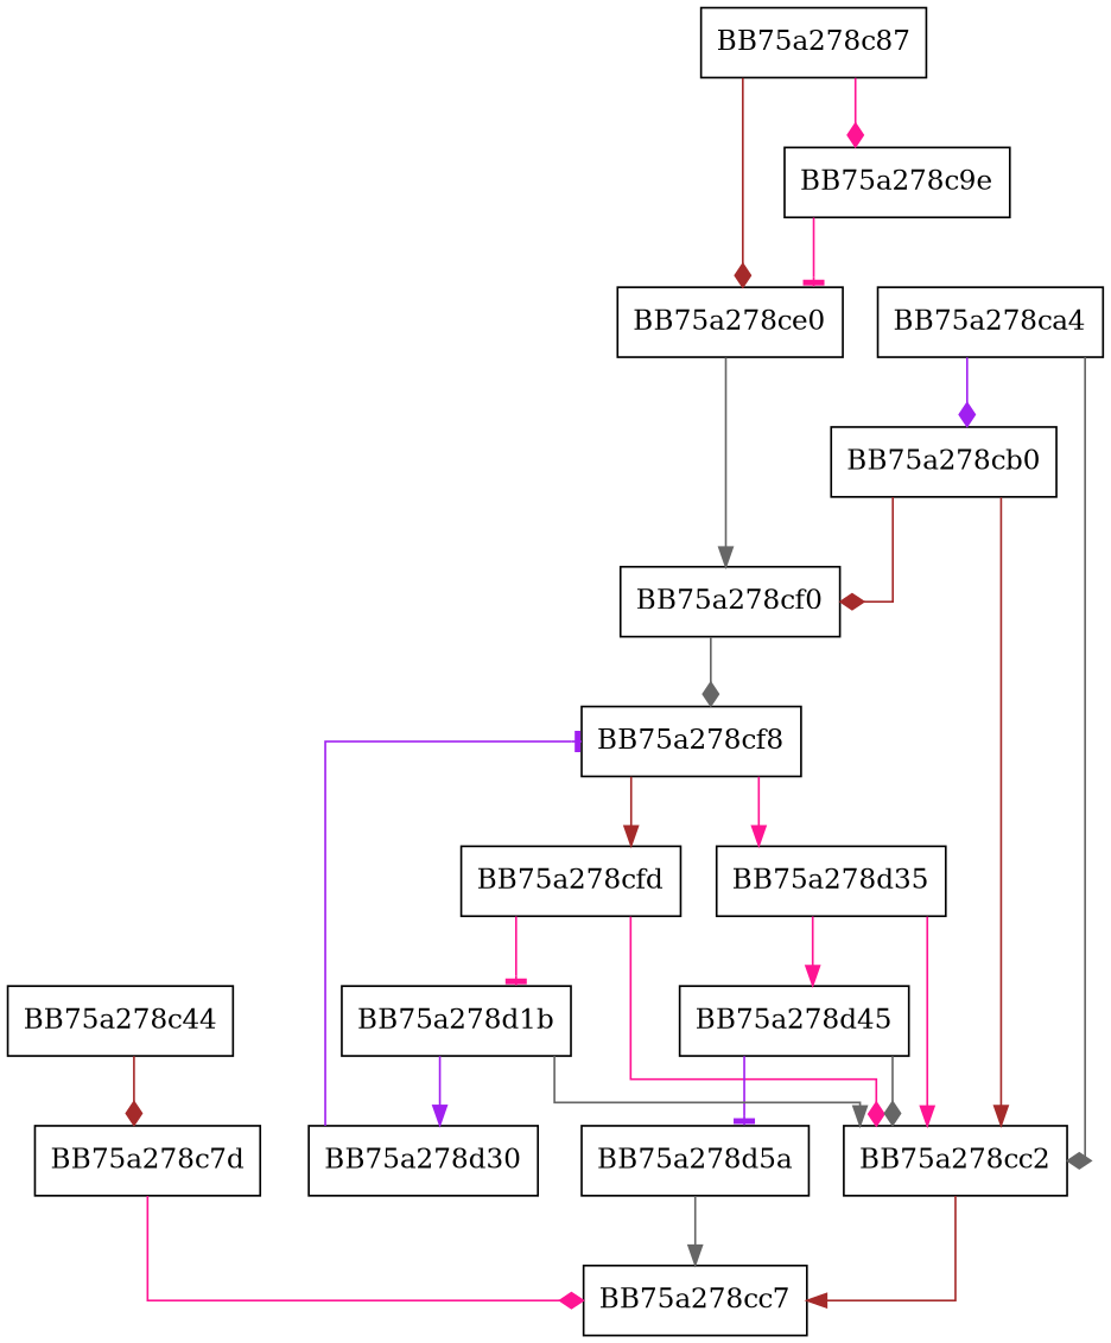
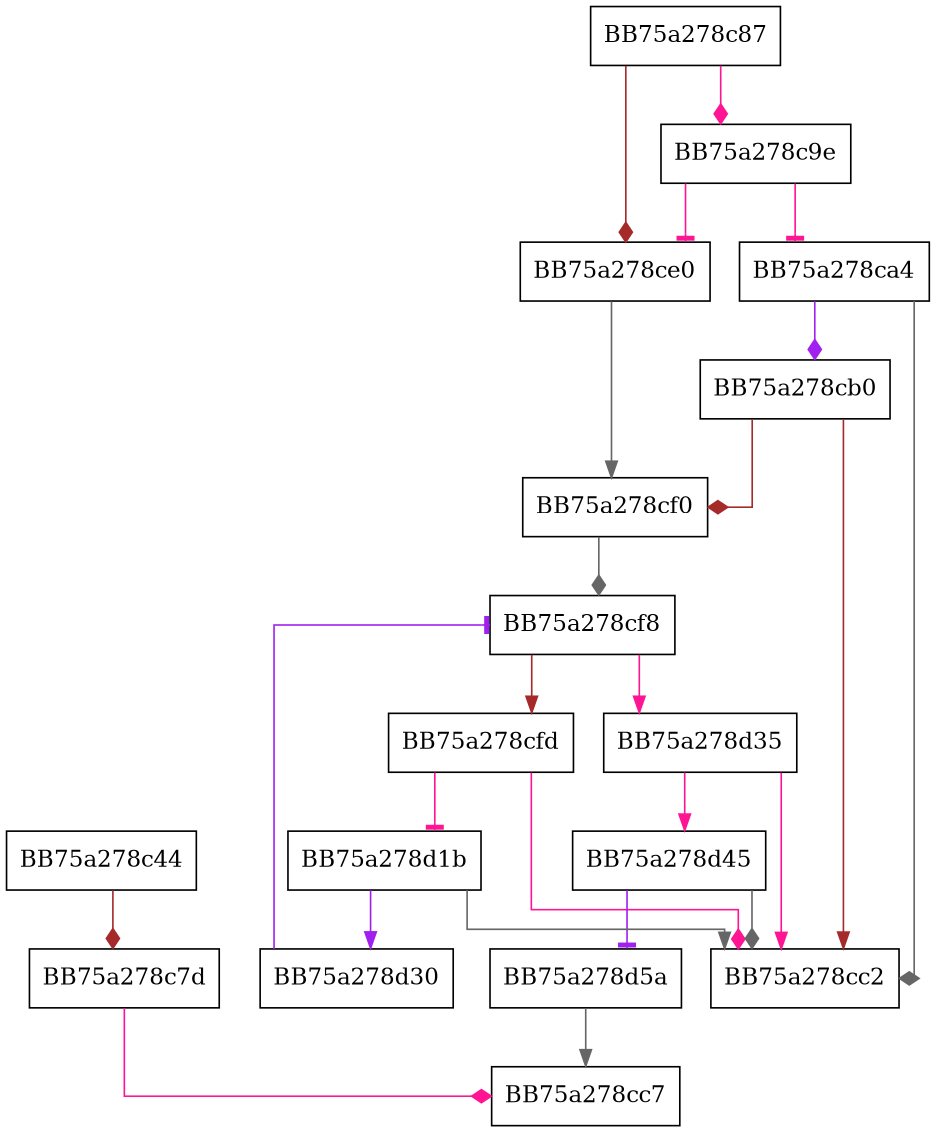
  digraph {
    splines=ortho
    node [shape=box]
    edge [arrowhead=diamond color=deeppink]
    BB75a278c44
    BB75a278c7d
    BB75a278c87
    BB75a278ce0
    BB75a278c9e
    BB75a278cc7
    BB75a278cf0
    BB75a278ca4
    BB75a278cf8
    BB75a278cc2
    BB75a278cb0
    BB75a278d35
    BB75a278cfd
    n14 [label=BB75a278d45]
    BB75a278d1b
    BB75a278d5a
    BB75a278d30
    BB75a278c44 -> BB75a278c7d [color=brown]
    BB75a278c7d -> BB75a278cc7
    BB75a278c87 -> BB75a278ce0 [color=brown]
    BB75a278c87 -> BB75a278c9e
    BB75a278ce0 -> BB75a278cf0 [arrowhead=normal color=gray40]
    BB75a278c9e -> BB75a278ce0 [arrowhead=tee]
+   BB75a278c9e -> BB75a278ca4 [arrowhead=tee]
    BB75a278cf0 -> BB75a278cf8 [color=gray40]
    BB75a278ca4 -> BB75a278cc2 [color=gray40]
    BB75a278ca4 -> BB75a278cb0 [color=purple]
    BB75a278cf8 -> BB75a278d35 [arrowhead=normal]
    BB75a278cf8 -> BB75a278cfd [arrowhead=normal color=brown]
-   BB75a278cc2 -> BB75a278cc7 [arrowhead=normal color=brown]
    BB75a278cb0 -> BB75a278cf0 [color=brown]
    BB75a278cb0 -> BB75a278cc2 [arrowhead=normal color=brown]
    BB75a278d35 -> BB75a278cc2 [arrowhead=normal]
    BB75a278d35 -> n14 [arrowhead=normal]
    BB75a278cfd -> BB75a278cc2
    BB75a278cfd -> BB75a278d1b [arrowhead=tee]
    n14 -> BB75a278cc2 [color=gray40]
    n14 -> BB75a278d5a [arrowhead=tee color=purple]
    BB75a278d1b -> BB75a278cc2 [arrowhead=normal color=gray40]
    BB75a278d1b -> BB75a278d30 [arrowhead=normal color=purple]
    BB75a278d5a -> BB75a278cc7 [arrowhead=normal color=gray40]
    BB75a278d30 -> BB75a278cf8 [arrowhead=tee color=purple]
  }
